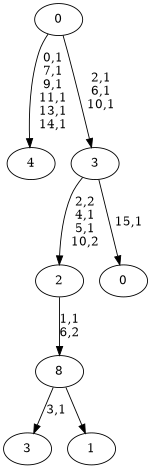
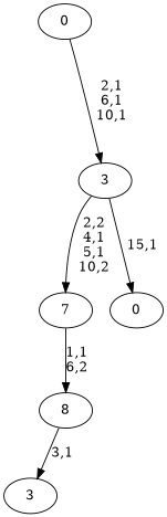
  digraph {
-   n1 [label=4]
    n2 [label=3]
-   n3 [label=1]
    8
-   7 [label=2]
+   7
    n6 [label=0]
    3
    0
    8 -> n2 [label="3,1"]
-   8 -> n3
    7 -> 8 [label="1,1\n6,2"]
    3 -> 7 [label="2,2\n4,1\n5,1\n10,2"]
    3 -> n6 [label="15,1"]
-   0 -> n1 [label="0,1\n7,1\n9,1\n11,1\n13,1\n14,1"]
    0 -> 3 [label="2,1\n6,1\n10,1"]
  }
